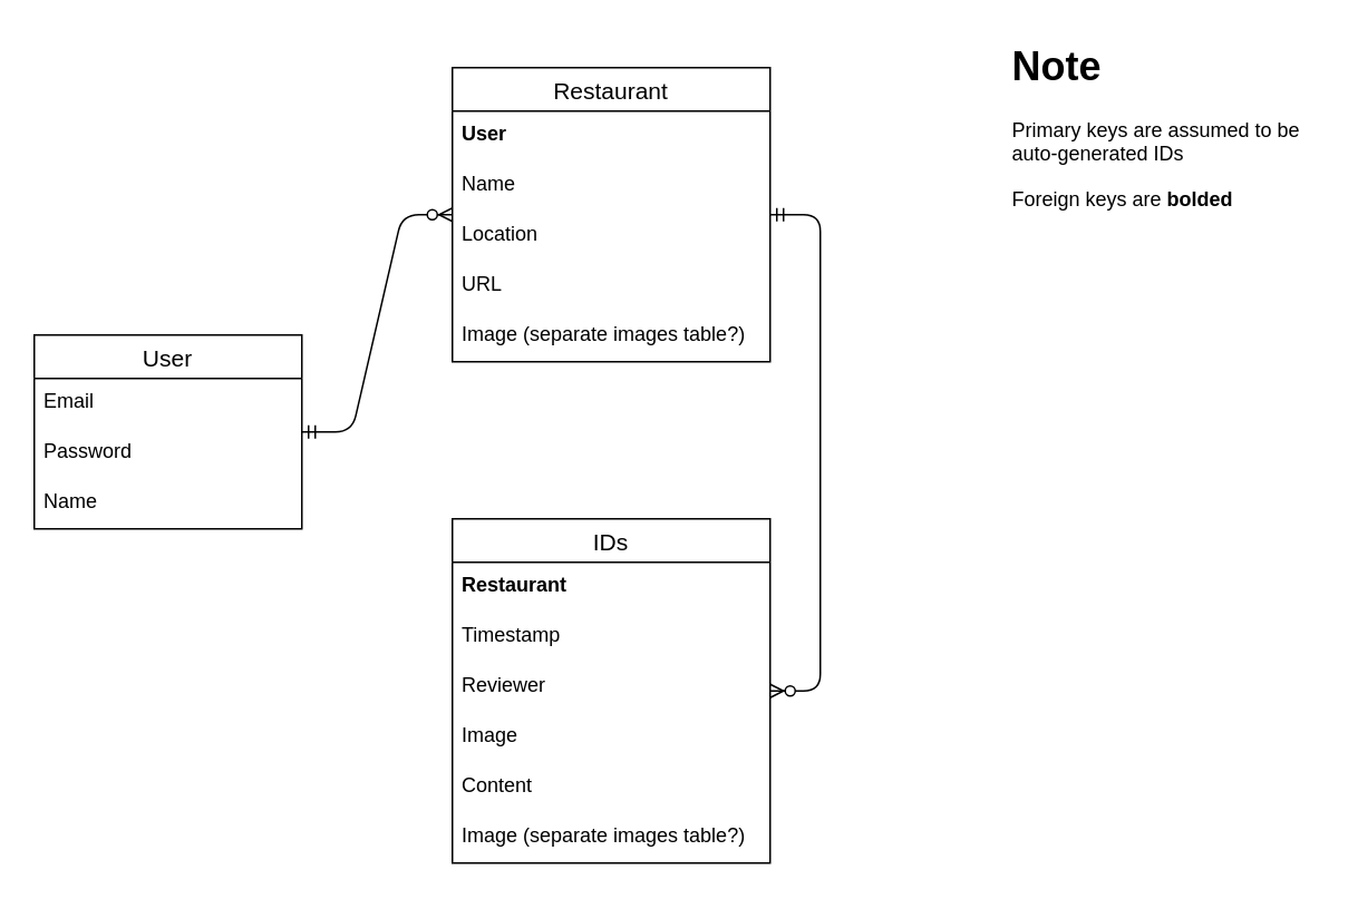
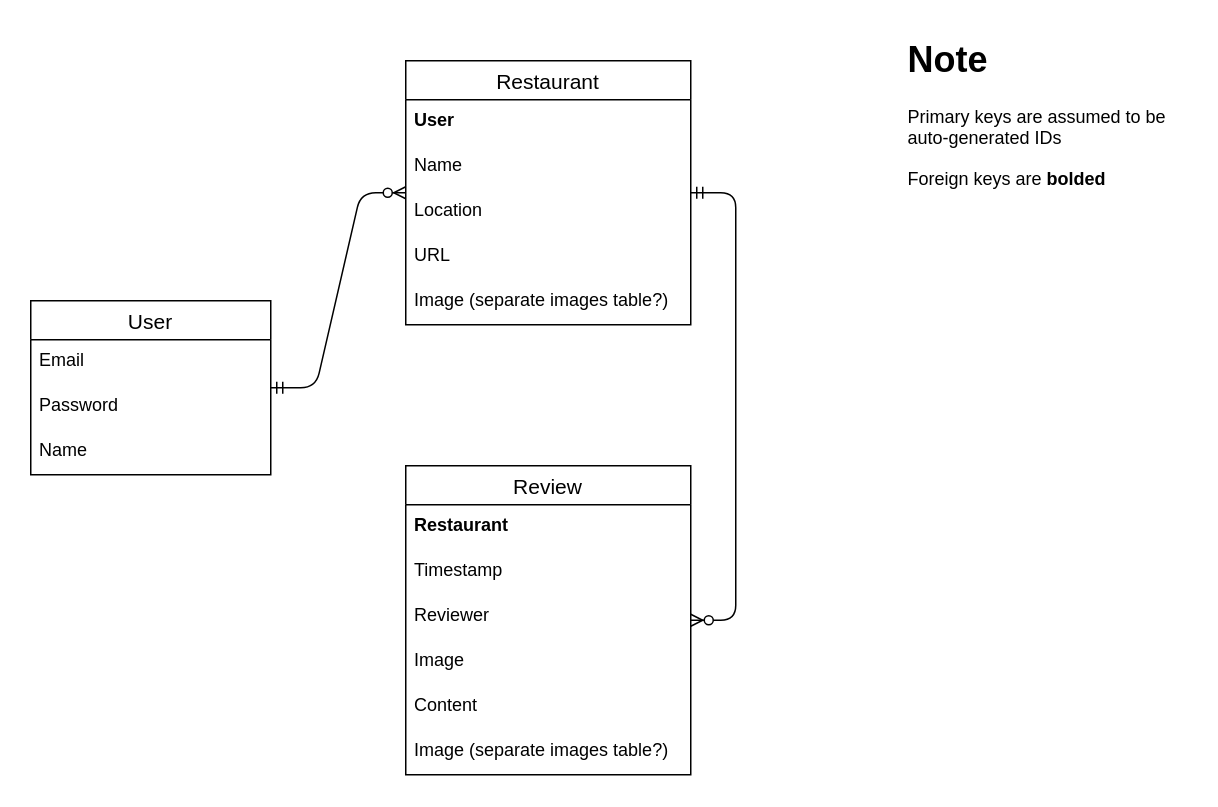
  <mxCell id="0" />
  <mxCell id="1" parent="0" />
  <mxCell id="2" value="User" style="swimlane;fontStyle=0;childLayout=stackLayout;horizontal=1;startSize=26;horizontalStack=0;resizeParent=1;resizeParentMax=0;resizeLast=0;collapsible=1;marginBottom=0;align=center;fontSize=14;" vertex="1" parent="1"><mxGeometry x="20" y="200" width="160" height="116" as="geometry" /></mxCell>
  <mxCell id="3" value="Email" style="text;strokeColor=none;fillColor=none;spacingLeft=4;spacingRight=4;overflow=hidden;rotatable=0;points=[[0,0.5],[1,0.5]];portConstraint=eastwest;fontSize=12;" vertex="1" parent="2"><mxGeometry y="26" width="160" height="30" as="geometry" /></mxCell>
  <mxCell id="4" value="Password" style="text;strokeColor=none;fillColor=none;spacingLeft=4;spacingRight=4;overflow=hidden;rotatable=0;points=[[0,0.5],[1,0.5]];portConstraint=eastwest;fontSize=12;" vertex="1" parent="2"><mxGeometry y="56" width="160" height="30" as="geometry" /></mxCell>
  <mxCell id="5" value="Name" style="text;strokeColor=none;fillColor=none;spacingLeft=4;spacingRight=4;overflow=hidden;rotatable=0;points=[[0,0.5],[1,0.5]];portConstraint=eastwest;fontSize=12;" vertex="1" parent="2"><mxGeometry y="86" width="160" height="30" as="geometry" /></mxCell>
  <mxCell id="6" value="Restaurant" style="swimlane;fontStyle=0;childLayout=stackLayout;horizontal=1;startSize=26;horizontalStack=0;resizeParent=1;resizeParentMax=0;resizeLast=0;collapsible=1;marginBottom=0;align=center;fontSize=14;" vertex="1" parent="1"><mxGeometry x="270" y="40" width="190" height="176" as="geometry" /></mxCell>
  <mxCell id="7" value="User" style="text;strokeColor=none;fillColor=none;spacingLeft=4;spacingRight=4;overflow=hidden;rotatable=0;points=[[0,0.5],[1,0.5]];portConstraint=eastwest;fontSize=12;fontStyle=1" vertex="1" parent="6"><mxGeometry y="26" width="190" height="30" as="geometry" /></mxCell>
  <mxCell id="8" value="Name" style="text;strokeColor=none;fillColor=none;spacingLeft=4;spacingRight=4;overflow=hidden;rotatable=0;points=[[0,0.5],[1,0.5]];portConstraint=eastwest;fontSize=12;" vertex="1" parent="6"><mxGeometry y="56" width="190" height="30" as="geometry" /></mxCell>
  <mxCell id="9" value="Location" style="text;strokeColor=none;fillColor=none;spacingLeft=4;spacingRight=4;overflow=hidden;rotatable=0;points=[[0,0.5],[1,0.5]];portConstraint=eastwest;fontSize=12;" vertex="1" parent="6"><mxGeometry y="86" width="190" height="30" as="geometry" /></mxCell>
  <mxCell id="10" value="URL" style="text;strokeColor=none;fillColor=none;spacingLeft=4;spacingRight=4;overflow=hidden;rotatable=0;points=[[0,0.5],[1,0.5]];portConstraint=eastwest;fontSize=12;" vertex="1" parent="6"><mxGeometry y="116" width="190" height="30" as="geometry" /></mxCell>
  <mxCell id="11" value="Image (separate images table?)" style="text;strokeColor=none;fillColor=none;spacingLeft=4;spacingRight=4;overflow=hidden;rotatable=0;points=[[0,0.5],[1,0.5]];portConstraint=eastwest;fontSize=12;" vertex="1" parent="6"><mxGeometry y="146" width="190" height="30" as="geometry" /></mxCell>
- <mxCell id="12" value="IDs" style="swimlane;fontStyle=0;childLayout=stackLayout;horizontal=1;startSize=26;horizontalStack=0;resizeParent=1;resizeParentMax=0;resizeLast=0;collapsible=1;marginBottom=0;align=center;fontSize=14;" vertex="1" parent="1"><mxGeometry x="270" y="310" width="190" height="206" as="geometry" /></mxCell>
+ <mxCell id="12" value="Review" style="swimlane;fontStyle=0;childLayout=stackLayout;horizontal=1;startSize=26;horizontalStack=0;resizeParent=1;resizeParentMax=0;resizeLast=0;collapsible=1;marginBottom=0;align=center;fontSize=14;" vertex="1" parent="1"><mxGeometry x="270" y="310" width="190" height="206" as="geometry" /></mxCell>
  <mxCell id="13" value="Restaurant" style="text;strokeColor=none;fillColor=none;spacingLeft=4;spacingRight=4;overflow=hidden;rotatable=0;points=[[0,0.5],[1,0.5]];portConstraint=eastwest;fontSize=12;fontStyle=1" vertex="1" parent="12"><mxGeometry y="26" width="190" height="30" as="geometry" /></mxCell>
  <mxCell id="14" value="Timestamp" style="text;strokeColor=none;fillColor=none;spacingLeft=4;spacingRight=4;overflow=hidden;rotatable=0;points=[[0,0.5],[1,0.5]];portConstraint=eastwest;fontSize=12;" vertex="1" parent="12"><mxGeometry y="56" width="190" height="30" as="geometry" /></mxCell>
  <mxCell id="15" value="Reviewer" style="text;strokeColor=none;fillColor=none;spacingLeft=4;spacingRight=4;overflow=hidden;rotatable=0;points=[[0,0.5],[1,0.5]];portConstraint=eastwest;fontSize=12;" vertex="1" parent="12"><mxGeometry y="86" width="190" height="30" as="geometry" /></mxCell>
  <mxCell id="16" value="Image" style="text;strokeColor=none;fillColor=none;spacingLeft=4;spacingRight=4;overflow=hidden;rotatable=0;points=[[0,0.5],[1,0.5]];portConstraint=eastwest;fontSize=12;" vertex="1" parent="12"><mxGeometry y="116" width="190" height="30" as="geometry" /></mxCell>
  <mxCell id="17" value="Content" style="text;strokeColor=none;fillColor=none;spacingLeft=4;spacingRight=4;overflow=hidden;rotatable=0;points=[[0,0.5],[1,0.5]];portConstraint=eastwest;fontSize=12;" vertex="1" parent="12"><mxGeometry y="146" width="190" height="30" as="geometry" /></mxCell>
  <mxCell id="18" value="Image (separate images table?)" style="text;strokeColor=none;fillColor=none;spacingLeft=4;spacingRight=4;overflow=hidden;rotatable=0;points=[[0,0.5],[1,0.5]];portConstraint=eastwest;fontSize=12;fontStyle=0" vertex="1" parent="12"><mxGeometry y="176" width="190" height="30" as="geometry" /></mxCell>
  <mxCell id="19" value="&lt;h1&gt;Note&lt;/h1&gt;&lt;p&gt;Primary keys are assumed to be auto-generated IDs&lt;/p&gt;&lt;p&gt;Foreign keys are &lt;b&gt;bolded&lt;/b&gt;&lt;/p&gt;" style="text;html=1;strokeColor=none;fillColor=none;spacing=5;spacingTop=-20;whiteSpace=wrap;overflow=hidden;rounded=0;" vertex="1" parent="1"><mxGeometry x="600" y="20" width="190" height="120" as="geometry" /></mxCell>
  <mxCell id="20" value="" style="edgeStyle=entityRelationEdgeStyle;fontSize=12;html=1;endArrow=ERzeroToMany;startArrow=ERmandOne;" edge="1" parent="1" source="2" target="6"><mxGeometry width="100" height="100" relative="1" as="geometry"><mxPoint x="360" y="340" as="sourcePoint" /><mxPoint x="460" y="240" as="targetPoint" /></mxGeometry></mxCell>
  <mxCell id="21" value="" style="edgeStyle=entityRelationEdgeStyle;fontSize=12;html=1;endArrow=ERzeroToMany;startArrow=ERmandOne;" edge="1" parent="1" source="6" target="12"><mxGeometry width="100" height="100" relative="1" as="geometry"><mxPoint x="360" y="340" as="sourcePoint" /><mxPoint x="460" y="240" as="targetPoint" /></mxGeometry></mxCell>
